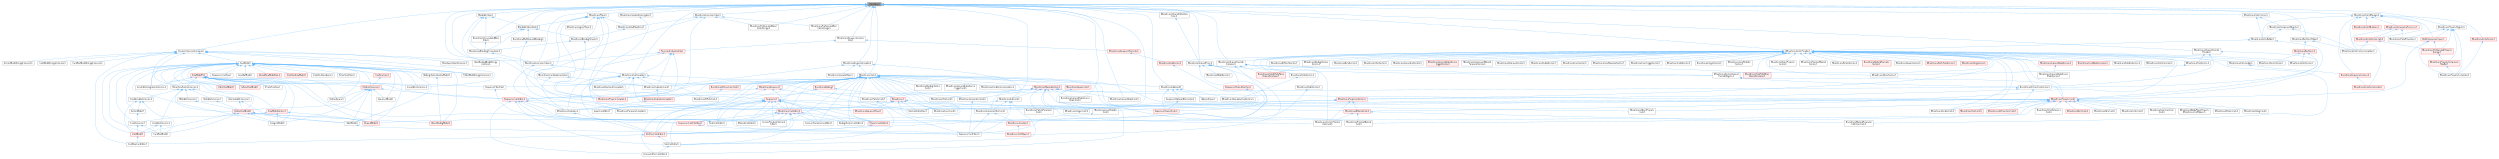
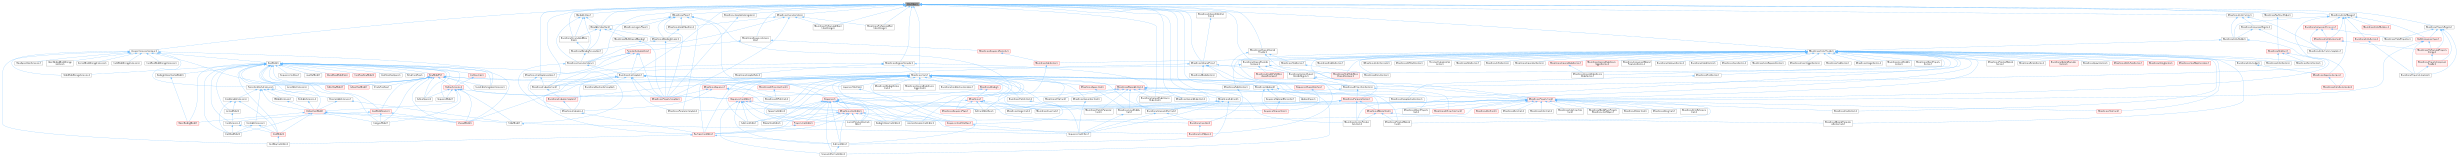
  digraph {
    fontname=Inter
    node [color=grey40 fillcolor=white fontname=Inter fontsize=10 shape=box style=filled]
    edge [color=steelblue1 dir=back fontname=Inter fontsize=10 labelfontname=Helvetica labelfontsize=10 style=solid]
    n1 [color=gray40 fillcolor=grey60 fontcolor=black height=0.2 label="InlineValue.h" width=0.4]
    n2 [height=0.2 label="BlendableToken.h" width=0.4]
    n3 [height=0.2 label="BlendableTokenStack.h" width=0.4]
    n4 [height=0.2 label="MovieSceneAccumulatedBlend\lState.h" width=0.4]
    n5 [height=0.2 label="MovieSceneExecutionTokens.h" width=0.4]
    n6 [height=0.2 label="MovieSceneEvalTemplate.h" width=0.4]
    n7 [height=0.2 label="MovieSceneEvaluationTrack.h" width=0.4]
    n8 [height=0.2 label="DynamicExtensionContainer.h" width=0.4]
    n9 [height=0.2 label="IMovieSceneChannelOverride\lProvider.h" width=0.4]
    n10 [height=0.2 label="IMovieSceneEntityProvider.h" width=0.4]
    n11 [height=0.2 label="MovieSceneChannelOverride\lContainer.h" width=0.4]
    n12 [height=0.2 label="IMovieScenePlayer.h" width=0.4]
    n13 [height=0.2 label="MovieSceneCameraShakeSource\lShakeTrack.h" width=0.4]
    n14 [height=0.2 label="MovieSceneCameraShakeTrack.h" width=0.4]
    n15 [height=0.2 label="MovieSceneChannelEditorData\lEntry.h" width=0.4]
    n16 [height=0.2 label="MovieSceneChannelProxy.h" width=0.4]
    n17 [height=0.2 label="MovieSceneCinematicShotTrack.h" width=0.4]
    n18 [height=0.2 label="MovieSceneClipboard.h" width=0.4]
    n19 [height=0.2 label="MovieSceneEntityFactory.h" width=0.4]
    n20 [height=0.2 label="MovieSceneEntityManager.h" width=0.4]
    n21 [height=0.2 label="MovieSceneExecutionToken.h" width=0.4]
    n22 [height=0.2 label="MovieScenePreAnimatedObject\lTokenStorage.h" width=0.4]
    n23 [height=0.2 label="MovieScenePreAnimatedRoot\lTokenStorage.h" width=0.4]
    n24 [height=0.2 label="MovieSceneKeyStructHelper.h" width=0.4]
    n25 [height=0.2 label="MovieScenePropertyRegistry.h" width=0.4]
    n26 [height=0.2 label="MovieSceneSegmentCompiler.h" width=0.4]
    n27 [height=0.2 label="MovieSceneTrack.h" width=0.4]
    n28 [height=0.2 label="MovieSceneSubTrack.h" width=0.4]
    n29 [height=0.2 label="MovieSceneSequenceInstance\lData.h" width=0.4]
    n30 [height=0.2 label="MovieSceneTrackImplementation.h" width=0.4]
    n31 [height=0.2 label="MovieSceneTemplateInterrogation.h" width=0.4]
    n32 [height=0.2 label="MovieSceneBlendingAccumulator.h" width=0.4]
    n33 [height=0.2 label="MovieSceneBlendingActuator.h" width=0.4]
    n34 [height=0.2 label="MovieSceneMultiChannelBlending.h" width=0.4]
    n35 [height=0.2 label="MovieSceneEvaluation.h" width=0.4]
    n36 [color=red fillcolor="#FFF0F0" height=0.2 label="KeyframeTrackEditor.h" width=0.4]
    n37 [height=0.2 label="MovieScene3DPathTrack.h" width=0.4]
    n38 [height=0.2 label="MovieSceneBaseCacheTemplate.h" width=0.4]
    n39 [height=0.2 label="MovieSceneParameterTemplate.h" width=0.4]
    n40 [height=0.2 label="MovieSceneParticleParameter\lTrack.h" width=0.4]
    n41 [height=0.2 label="MovieSceneParticleTrack.h" width=0.4]
    n42 [color=red fillcolor="#FFF0F0" height=0.2 label="MovieScenePropertyTemplate.h" width=0.4]
    n43 [color=red fillcolor="#FFF0F0" height=0.2 label="MovieSceneEvaluationTemplate.h" width=0.4]
    n44 [height=0.2 label="TimeWarpTrackEditor.h" width=0.4]
    n45 [height=0.2 label="CurveEditorExtension.h" width=0.4]
    n46 [height=0.2 label="CurveEditorIntegrationExtension.h" width=0.4]
    n47 [height=0.2 label="FolderModelStorageExtension.h" width=0.4]
    n48 [height=0.2 label="HierarchicalCacheExtension.h" width=0.4]
    n49 [height=0.2 label="IViewSpaceClientExtension.h" width=0.4]
    n50 [height=0.2 label="ObjectBindingModelStorage\lExtension.h" width=0.4]
    n51 [height=0.2 label="SectionModelStorageExtension.h" width=0.4]
    n52 [height=0.2 label="TrackModelStorageExtension.h" width=0.4]
    n53 [height=0.2 label="TrackRowModelStorageExtension.h" width=0.4]
    n54 [height=0.2 label="ViewModel.h" width=0.4]
    n55 [height=0.2 label="MovieScene3DTransformSection.h" width=0.4]
    n56 [height=0.2 label="MovieSceneFloatSection.h" width=0.4]
    n57 [color=red fillcolor="#FFF0F0" height=0.2 label="MovieScenePropertyTrack.h" width=0.4]
    n58 [color=red fillcolor="#FFF0F0" height=0.2 label="MovieSceneParameterSection.h" width=0.4]
    n59 [height=0.2 label="MovieSceneCustomPrimitive\lDataTrack.h" width=0.4]
    n60 [color=red fillcolor="#FFF0F0" height=0.2 label="MovieSceneMaterialTrack.h" width=0.4]
    n61 [height=0.2 label="MovieSceneMaterialParameter\lCollectionTrack.h" width=0.4]
    n62 [height=0.2 label="MovieSceneSlomoSection.h" width=0.4]
    n63 [height=0.2 label="MovieSceneDoubleTrack.h" width=0.4]
    n64 [color=red fillcolor="#FFF0F0" height=0.2 label="MovieSceneFloatTrack.h" width=0.4]
    n65 [height=0.2 label="IMovieSceneEntityDecorator.h" width=0.4]
    n66 [height=0.2 label="MovieScene3DAttachSection.h" width=0.4]
    n67 [height=0.2 label="MovieSceneAudioSection.h" width=0.4]
-   n68 [height=0.2 label="MovieSceneBindingLifetime\lSection.h" width=0.4]
+   n68 [height=0.2 label="PersistentEvaluationData\lSection.h" width=0.4]
    n69 [height=0.2 label="MovieSceneByteSection.h" width=0.4]
    n70 [height=0.2 label="MovieSceneCVarSection.h" width=0.4]
    n71 [height=0.2 label="MovieSceneCameraCutSection.h" width=0.4]
    n72 [color=red fillcolor="#FFF0F0" height=0.2 label="MovieSceneCameraShakeSection.h" width=0.4]
    n73 [height=0.2 label="MovieSceneCameraShakeSource\lShakeSection.h" width=0.4]
    n74 [color=red fillcolor="#FFF0F0" height=0.2 label="MovieSceneCameraShakeSource\lTriggerSection.h" width=0.4]
    n75 [color=red fillcolor="#FFF0F0" height=0.2 label="MovieSceneFloatPerlinNoise\lChannelContainer.h" width=0.4]
    n76 [height=0.2 label="MovieSceneSectionChannel\lOverrideRegistry.h" width=0.4]
    n77 [height=0.2 label="MovieSceneColorSection.h" width=0.4]
    n78 [height=0.2 label="MovieSceneComponentMaterial\lParameterSection.h" width=0.4]
    n79 [height=0.2 label="MovieSceneDataLayerSection.h" width=0.4]
    n80 [height=0.2 label="MovieSceneDoubleSection.h" width=0.4]
    n81 [height=0.2 label="MovieSceneEntityLedger.h" width=0.4]
    n82 [height=0.2 label="MovieSceneEnumSection.h" width=0.4]
    n83 [height=0.2 label="MovieSceneEventRepeaterSection.h" width=0.4]
    n84 [height=0.2 label="MovieSceneEventTriggerSection.h" width=0.4]
    n85 [height=0.2 label="MovieSceneFadeSection.h" width=0.4]
    n86 [height=0.2 label="MovieSceneHookSection.h" width=0.4]
    n87 [height=0.2 label="MovieSceneIntegerSection.h" width=0.4]
    n88 [height=0.2 label="MovieSceneLevelVisibility\lSection.h" width=0.4]
    n89 [height=0.2 label="MovieSceneObjectProperty\lSection.h" width=0.4]
    n90 [height=0.2 label="MovieScenePrimitiveMaterial\lSection.h" width=0.4]
    n91 [height=0.2 label="MovieSceneRotatorSection.h" width=0.4]
    n92 [color=red fillcolor="#FFF0F0" height=0.2 label="MovieSceneSkeletalAnimation\lSection.h" width=0.4]
    n93 [height=0.2 label="MovieSceneSpawnSection.h" width=0.4]
    n94 [color=red fillcolor="#FFF0F0" height=0.2 label="MovieSceneStitchAnimSection.h" width=0.4]
    n95 [color=red fillcolor="#FFF0F0" height=0.2 label="MovieSceneStringSection.h" width=0.4]
    n96 [color=red fillcolor="#FFF0F0" height=0.2 label="MovieSceneSubSection.h" width=0.4]
    n97 [color=red fillcolor="#FFF0F0" height=0.2 label="MovieSceneTimeWarpDecoration.h" width=0.4]
    n98 [height=0.2 label="MovieSceneVectorSection.h" width=0.4]
    n99 [height=0.2 label="MovieSceneVisibilitySection.h" width=0.4]
    n100 [color=red fillcolor="#FFF0F0" height=0.2 label="ChannelModel.h" width=0.4]
    n101 [color=red fillcolor="#FFF0F0" height=0.2 label="MovieSceneDoublePerlinNoise\lChannelContainer.h" width=0.4]
    n102 [color=red fillcolor="#FFF0F0" height=0.2 label="ISequencer.h" width=0.4]
    n103 [height=0.2 label="MovieSceneInitialValueStore.h" width=0.4]
    n104 [height=0.2 label="MovieSceneLegacyPlayer.h" width=0.4]
    n105 [color=red fillcolor="#FFF0F0" height=0.2 label="MovieSceneSequencePlayer.h" width=0.4]
    n106 [color=red fillcolor="#FFF0F0" height=0.2 label="MovieSceneToolHelpers.h" width=0.4]
    n107 [color=red fillcolor="#FFF0F0" height=0.2 label="ISequencerChannelInterface.h" width=0.4]
    n108 [height=0.2 label="MovieSceneMediaSection.h" width=0.4]
    n109 [height=0.2 label="SequencerTrackFilters.h" width=0.4]
    n110 [color=red fillcolor="#FFF0F0" height=0.2 label="MovieSceneTranslator.h" width=0.4]
    n111 [height=0.2 label="MovieSceneGameplayCueSections.h" width=0.4]
    n112 [color=red fillcolor="#FFF0F0" height=0.2 label="SequencerChannelTraits.h" width=0.4]
    n113 [height=0.2 label="ClipboardTypes.h" width=0.4]
    n114 [height=0.2 label="SequencerClipboardReconciler.h" width=0.4]
    n115 [height=0.2 label="MovieSceneComponentRegistry.h" width=0.4]
    n116 [height=0.2 label="MovieSceneEntityBuilder.h" width=0.4]
    n117 [height=0.2 label="MovieSceneEntityFactoryTemplates.h" width=0.4]
    n118 [color=red fillcolor="#FFF0F0" height=0.2 label="MovieSceneSequenceInstance.h" width=0.4]
    n119 [color=red fillcolor="#FFF0F0" height=0.2 label="MovieSceneEntitySystemLinker.h" width=0.4]
    n120 [color=red fillcolor="#FFF0F0" height=0.2 label="BuiltInComponentTypes.h" width=0.4]
    n121 [color=red fillcolor="#FFF0F0" height=0.2 label="MovieSceneComponentAccessors.h" width=0.4]
    n122 [color=red fillcolor="#FFF0F0" height=0.2 label="MovieSceneEntitySystemTask.h" width=0.4]
    n123 [color=red fillcolor="#FFF0F0" height=0.2 label="MovieSceneEntityMutations.h" width=0.4]
    n124 [color=red fillcolor="#FFF0F0" height=0.2 label="MovieSceneEntitySystem.h" width=0.4]
    n125 [color=red fillcolor="#FFF0F0" height=0.2 label="MovieSceneKeyStruct.h" width=0.4]
    n126 [color=red fillcolor="#FFF0F0" height=0.2 label="MovieScenePreAnimatedProperty\lStorage.h" width=0.4]
    n127 [height=0.2 label="MovieScenePropertyInstantiator.h" width=0.4]
    n128 [color=red fillcolor="#FFF0F0" height=0.2 label="MovieScenePropertyComponent\lHandler.h" width=0.4]
    n129 [height=0.2 label="MovieScenePartialProperties.h" width=0.4]
    n130 [height=0.2 label="MovieSceneCompilerRules.h" width=0.4]
    n131 [color=red fillcolor="#FFF0F0" height=0.2 label="PropertyTrackEditor.h" width=0.4]
    n132 [height=0.2 label="SubTrackEditor.h" width=0.4]
    n133 [height=0.2 label="CinematicShotTrackEditor.h" width=0.4]
    n134 [color=red fillcolor="#FFF0F0" height=0.2 label="ISequencerTrackEditor.h" width=0.4]
    n135 [height=0.2 label="AudioTrackEditor.h" width=0.4]
    n136 [height=0.2 label="CustomPrimitiveDataTrack\lEditor.h" width=0.4]
    n137 [height=0.2 label="MaterialTrackEditor.h" width=0.4]
    n138 [color=red fillcolor="#FFF0F0" height=0.2 label="MovieSceneTrackEditor.h" width=0.4]
    n139 [height=0.2 label="SpawnTrackEditor.h" width=0.4]
    n140 [height=0.2 label="BindingLifetimeTrackEditor.h" width=0.4]
    n141 [height=0.2 label="CommonAnimationTrackEditor.h" width=0.4]
    n142 [color=red fillcolor="#FFF0F0" height=0.2 label="SequencerTrackFilterBase.h" width=0.4]
    n143 [height=0.2 label="SequencerFilterData.h" width=0.4]
    n144 [height=0.2 label="MovieScenePrimitiveMaterial\lTrack.h" width=0.4]
    n145 [height=0.2 label="MovieSceneEnumTrack.h" width=0.4]
    n146 [height=0.2 label="MovieSceneObjectProperty\lTrack.h" width=0.4]
    n147 [height=0.2 label="MovieSceneBindingLifetime\lTrack.h" width=0.4]
    n148 [color=red fillcolor="#FFF0F0" height=0.2 label="MovieScene.h" width=0.4]
    n149 [color=red fillcolor="#FFF0F0" height=0.2 label="MovieScene3DConstraintTrack.h" width=0.4]
    n150 [color=red fillcolor="#FFF0F0" height=0.2 label="MovieSceneBinding.h" width=0.4]
    n151 [height=0.2 label="MovieSceneCVarTrack.h" width=0.4]
    n152 [height=0.2 label="MovieSceneCameraCutTrack.h" width=0.4]
    n153 [height=0.2 label="MovieSceneCameraShakeSource\lTriggerTrack.h" width=0.4]
    n154 [height=0.2 label="MovieSceneConditionCustomization.h" width=0.4]
    n155 [color=red fillcolor="#FFF0F0" height=0.2 label="MovieSceneNameableTrack.h" width=0.4]
    n156 [color=red fillcolor="#FFF0F0" height=0.2 label="MovieSceneSequence.h" width=0.4]
    n157 [color=red fillcolor="#FFF0F0" height=0.2 label="MovieSceneSpawnTrack.h" width=0.4]
    n158 [height=0.2 label="SubTrackEditorBase.h" width=0.4]
    n159 [color=red fillcolor="#FFF0F0" height=0.2 label="MovieSceneSequenceHierarchy.h" width=0.4]
    n160 [color=red fillcolor="#FFF0F0" height=0.2 label="PersistentEvaluationData.h" width=0.4]
    n161 [height=0.2 label="IConditionableExtension.h" width=0.4]
    n162 [height=0.2 label="IDeactivatableExtension.h" width=0.4]
    n163 [color=red fillcolor="#FFF0F0" height=0.2 label="OutlinerItemModel.h" width=0.4]
    n164 [height=0.2 label="ILockableExtension.h" width=0.4]
    n165 [height=0.2 label="IMutableExtension.h" width=0.4]
    n166 [height=0.2 label="ISoloableExtension.h" width=0.4]
    n167 [height=0.2 label="SectionModel.h" width=0.4]
    n168 [color=red fillcolor="#FFF0F0" height=0.2 label="TrackModel.h" width=0.4]
    n169 [height=0.2 label="TrackRowModel.h" width=0.4]
    n170 [height=0.2 label="ITrackExtension.h" width=0.4]
    n171 [height=0.2 label="FolderModel.h" width=0.4]
    n172 [height=0.2 label="CategoryModel.h" width=0.4]
    n173 [color=red fillcolor="#FFF0F0" height=0.2 label="ObjectBindingModel.h" width=0.4]
    n174 [height=0.2 label="BindingLifetimeOverlayModel.h" width=0.4]
    n175 [color=red fillcolor="#FFF0F0" height=0.2 label="EditorViewModel.h" width=0.4]
    n176 [color=red fillcolor="#FFF0F0" height=0.2 label="IOutlinerExtension.h" width=0.4]
    n177 [height=0.2 label="OutlinerSpacer.h" width=0.4]
    n178 [height=0.2 label="SequenceModel.h" width=0.4]
    n179 [height=0.2 label="ISequencerTreeView.h" width=0.4]
    n180 [height=0.2 label="LayerBarModel.h" width=0.4]
    n181 [color=red fillcolor="#FFF0F0" height=0.2 label="OutlinerViewModel.h" width=0.4]
    n182 [height=0.2 label="STrackAreaView.h" width=0.4]
    n183 [color=red fillcolor="#FFF0F0" height=0.2 label="SharedViewModelData.h" width=0.4]
    n184 [color=red fillcolor="#FFF0F0" height=0.2 label="TrackAreaViewModel.h" width=0.4]
    n185 [height=0.2 label="TrackAreaViewSpace.h" width=0.4]
    n186 [color=red fillcolor="#FFF0F0" height=0.2 label="TreeViewTraits.h" width=0.4]
    n187 [color=red fillcolor="#FFF0F0" height=0.2 label="ViewModelIterators.h" width=0.4]
    n188 [color=red fillcolor="#FFF0F0" height=0.2 label="ViewModelPtr.h" width=0.4]
    n189 [height=0.2 label="VirtualTrackArea.h" width=0.4]
    n190 [color=red fillcolor="#FFF0F0" height=0.2 label="MovieScene3DTransformTrack.h" width=0.4]
    n191 [height=0.2 label="MovieSceneActorReference\lTrack.h" width=0.4]
    n192 [color=red fillcolor="#FFF0F0" height=0.2 label="MovieSceneBoolTrack.h" width=0.4]
    n193 [height=0.2 label="MovieSceneByteTrack.h" width=0.4]
    n194 [height=0.2 label="MovieSceneColorTrack.h" width=0.4]
    n195 [height=0.2 label="MovieSceneEulerTransform\lTrack.h" width=0.4]
    n196 [height=0.2 label="MovieSceneIntegerTrack.h" width=0.4]
    n197 [height=0.2 label="MovieSceneLevelVisibility\lTrack.h" width=0.4]
    n198 [height=0.2 label="MovieSceneMediaPlayerProperty\lMovieSceneToolHelpers.h" width=0.4]
    n199 [height=0.2 label="MovieSceneRotatorTrack.h" width=0.4]
    n200 [height=0.2 label="MovieSceneStringTrack.h" width=0.4]
    n1 -> n2
    n1 -> n3
    n1 -> n4
    n1 -> n5
    n1 -> n6
    n1 -> n7
    n1 -> n8
    n1 -> n9
    n1 -> n10
    n1 -> n11
    n1 -> n12
    n1 -> n13
    n1 -> n14
    n1 -> n15
    n1 -> n16
    n1 -> n17
    n1 -> n18
    n1 -> n19
    n1 -> n20
    n1 -> n21
    n1 -> n22
    n1 -> n23
    n1 -> n24
    n1 -> n25
    n1 -> n26
    n1 -> n27
    n1 -> n28
    n1 -> n29
    n1 -> n30
    n1 -> n31
    n2 -> n3
    n2 -> n4
    n2 -> n5
    n2 -> n32
    n3 -> n4
    n3 -> n32
    n3 -> n33
    n3 -> n34
    n4 -> n32
    n5 -> n6
    n5 -> n35
    n6 -> n7
    n6 -> n35
    n6 -> n36
    n6 -> n37
    n6 -> n38
    n6 -> n39
    n6 -> n40
    n6 -> n41
    n6 -> n42
    n7 -> n43
    n8 -> n44
    n8 -> n45
    n8 -> n46
    n8 -> n47
    n8 -> n48
    n8 -> n49
    n8 -> n50
    n8 -> n51
    n8 -> n52
    n8 -> n53
    n8 -> n54
    n9 -> n55
    n9 -> n56
    n9 -> n57
    n10 -> n11
    n10 -> n55
    n10 -> n56
    n10 -> n57
    n10 -> n58
    n10 -> n59
    n10 -> n60
    n10 -> n61
    n10 -> n62
    n10 -> n63
    n10 -> n64
    n10 -> n65
    n10 -> n66
    n10 -> n67
    n10 -> n68
    n10 -> n69
    n10 -> n70
    n10 -> n71
    n10 -> n72
    n10 -> n73
    n10 -> n74
    n10 -> n75
    n10 -> n76
    n10 -> n77
    n10 -> n78
    n10 -> n79
    n10 -> n80
    n10 -> n81
    n10 -> n82
    n10 -> n83
    n10 -> n84
    n10 -> n85
    n10 -> n86
    n10 -> n87
    n10 -> n88
    n10 -> n89
    n10 -> n90
    n10 -> n91
    n10 -> n92
    n10 -> n93
    n10 -> n94
    n10 -> n95
    n10 -> n96
    n10 -> n97
    n10 -> n98
    n10 -> n99
    n11 -> n75
    n11 -> n76
    n11 -> n100
    n11 -> n101
    n12 -> n3
    n12 -> n33
    n12 -> n39
    n12 -> n42
    n12 -> n102
    n12 -> n103
    n12 -> n104
    n12 -> n105
    n15 -> n16
    n16 -> n36
    n16 -> n76
    n16 -> n106
    n16 -> n107
    n16 -> n108
    n17 -> n109
    n17 -> n110
    n18 -> n111
    n18 -> n112
    n18 -> n113
    n18 -> n114
    n19 -> n115
    n19 -> n116
-   n24 -> n117
+   n19 -> n117
    n20 -> n116
    n20 -> n118
    n20 -> n119
    n20 -> n120
    n20 -> n121
    n20 -> n122
    n20 -> n123
    n20 -> n124
    n21 -> n5
    n21 -> n22
    n21 -> n23
    n21 -> n42
    n21 -> n103
    n24 -> n125
    n25 -> n120
    n25 -> n126
    n25 -> n127
    n25 -> n128
    n25 -> n129
    n26 -> n7
    n26 -> n17
    n26 -> n27
    n26 -> n130
    n27 -> n7
    n27 -> n17
    n27 -> n18
    n27 -> n36
    n27 -> n43
    n27 -> n131
    n27 -> n132
    n27 -> n133
    n27 -> n134
    n27 -> n135
    n27 -> n136
    n27 -> n137
    n27 -> n138
    n27 -> n139
    n27 -> n140
    n27 -> n141
    n27 -> n142
    n27 -> n143
    n27 -> n144
    n27 -> n145
    n27 -> n146
    n27 -> n147
    n27 -> n148
    n27 -> n149
    n27 -> n150
    n27 -> n151
    n27 -> n152
    n27 -> n153
    n27 -> n154
    n27 -> n155
    n27 -> n156
    n27 -> n157
    n28 -> n17
    n28 -> n109
    n28 -> n132
    n28 -> n158
    n29 -> n159
    n29 -> n160
    n30 -> n7
    n30 -> n35
    n31 -> n42
    n32 -> n5
    n33 -> n32
    n33 -> n42
    n34 -> n42
    n35 -> n36
    n36 -> n44
    n36 -> n132
    n41 -> n109
    n43 -> n35
    n48 -> n161
    n48 -> n162
    n48 -> n163
    n48 -> n164
    n48 -> n165
    n48 -> n166
    n54 -> n45
    n54 -> n46
    n54 -> n47
    n54 -> n100
    n54 -> n163
    n54 -> n167
    n54 -> n168
    n54 -> n169
    n54 -> n170
    n54 -> n171
    n54 -> n172
    n54 -> n173
    n54 -> n174
    n54 -> n175
    n54 -> n176
    n54 -> n177
    n54 -> n178
    n54 -> n179
    n54 -> n180
    n54 -> n181
    n54 -> n182
    n54 -> n183
    n54 -> n184
    n54 -> n185
    n54 -> n186
    n54 -> n187
    n54 -> n188
    n54 -> n189
    n55 -> n58
    n55 -> n134
    n55 -> n190
    n56 -> n62
    n57 -> n63
    n57 -> n64
    n57 -> n131
    n57 -> n144
    n57 -> n145
    n57 -> n146
    n57 -> n190
    n57 -> n191
    n57 -> n192
    n57 -> n193
    n57 -> n194
    n57 -> n195
    n57 -> n196
    n57 -> n197
    n57 -> n198
    n57 -> n199
    n57 -> n200
    n58 -> n39
    n58 -> n40
    n58 -> n59
    n58 -> n60
    n60 -> n59
    n60 -> n61
    n60 -> n144
    n67 -> n110
    n72 -> n73
    n76 -> n55
    n76 -> n57
    n81 -> n118
    n86 -> n111
    n96 -> n158
    n102 -> n36
    n102 -> n106
    n102 -> n112
    n102 -> n131
    n102 -> n132
    n102 -> n133
    n102 -> n135
    n102 -> n136
    n102 -> n137
    n102 -> n138
    n102 -> n139
    n102 -> n140
    n102 -> n141
    n102 -> n158
    n103 -> n33
    n107 -> n112
    n110 -> n106
    n114 -> n112
    n115 -> n116
    n115 -> n117
    n116 -> n10
    n116 -> n57
    n118 -> n119
    n120 -> n57
    n120 -> n126
    n120 -> n127
    n121 -> n117
    n121 -> n122
    n121 -> n129
    n122 -> n117
    n122 -> n126
    n124 -> n127
    n125 -> n55
    n125 -> n77
    n125 -> n98
    n126 -> n128
    n128 -> n127
    n131 -> n36
    n132 -> n133
    n134 -> n132
    n134 -> n133
-   n135 -> n134
+   n134 -> n135
    n134 -> n136
    n134 -> n137
    n134 -> n138
    n134 -> n139
    n138 -> n36
    n138 -> n131
    n138 -> n132
    n138 -> n135
    n138 -> n136
    n138 -> n137
    n138 -> n140
    n138 -> n141
    n138 -> n142
    n142 -> n109
    n143 -> n142
    n148 -> n105
    n148 -> n110
    n148 -> n138
    n148 -> n145
    n148 -> n158
    n148 -> n196
    n149 -> n37
    n150 -> n102
    n150 -> n148
    n152 -> n109
    n155 -> n13
    n155 -> n14
    n155 -> n28
    n155 -> n40
    n155 -> n41
    n155 -> n57
    n155 -> n59
    n155 -> n60
    n155 -> n151
    n155 -> n152
    n155 -> n197
    n156 -> n35
    n156 -> n42
    n156 -> n138
    n156 -> n158
    n157 -> n197
    n159 -> n96
    n160 -> n5
    n160 -> n6
    n160 -> n7
    n160 -> n30
    n160 -> n42
    n161 -> n167
    n161 -> n168
    n161 -> n169
    n162 -> n163
    n162 -> n171
    n163 -> n100
    n163 -> n168
    n163 -> n169
    n163 -> n171
    n163 -> n172
    n163 -> n173
    n164 -> n168
    n164 -> n169
    n165 -> n163
    n166 -> n163
    n167 -> n170
    n168 -> n44
    n170 -> n168
    n170 -> n169
    n171 -> n109
    n174 -> n173
    n176 -> n100
    n176 -> n134
    n176 -> n163
    n176 -> n171
    n176 -> n172
    n176 -> n177
    n176 -> n178
    n186 -> n176
    n187 -> n100
    n187 -> n170
    n187 -> n172
    n188 -> n45
    n188 -> n46
    n188 -> n48
    n188 -> n100
    n188 -> n134
    n188 -> n142
    n188 -> n143
    n188 -> n172
    n188 -> n175
    n188 -> n176
    n188 -> n177
    n188 -> n181
    n188 -> n182
    n188 -> n187
    n197 -> n109
  }
